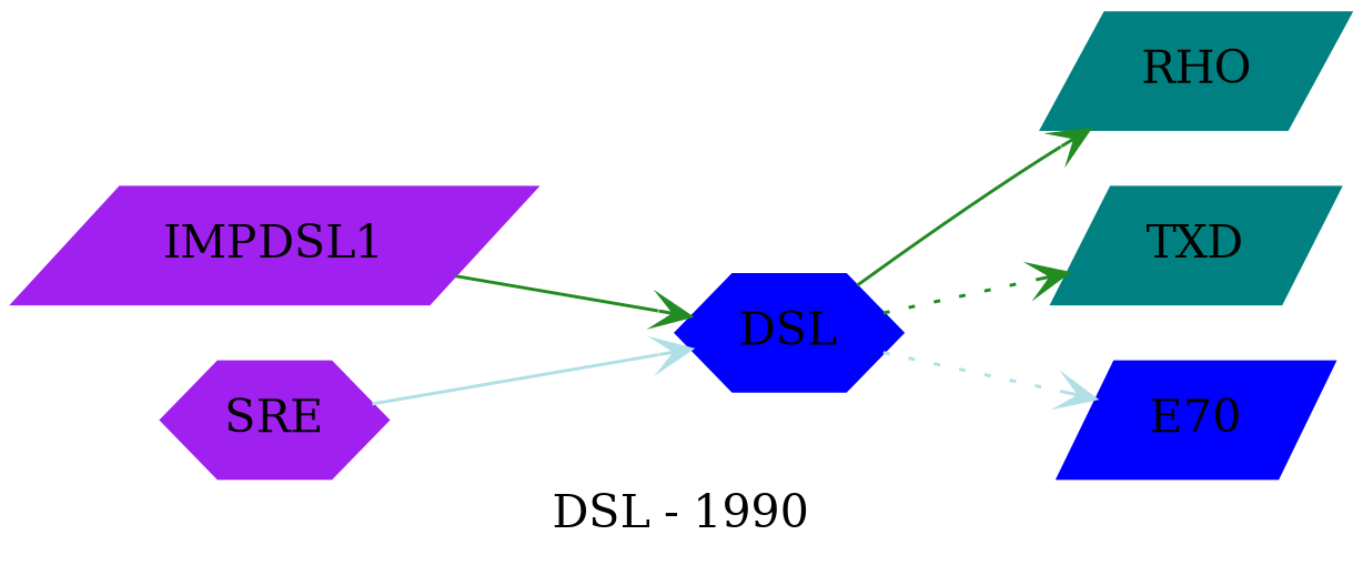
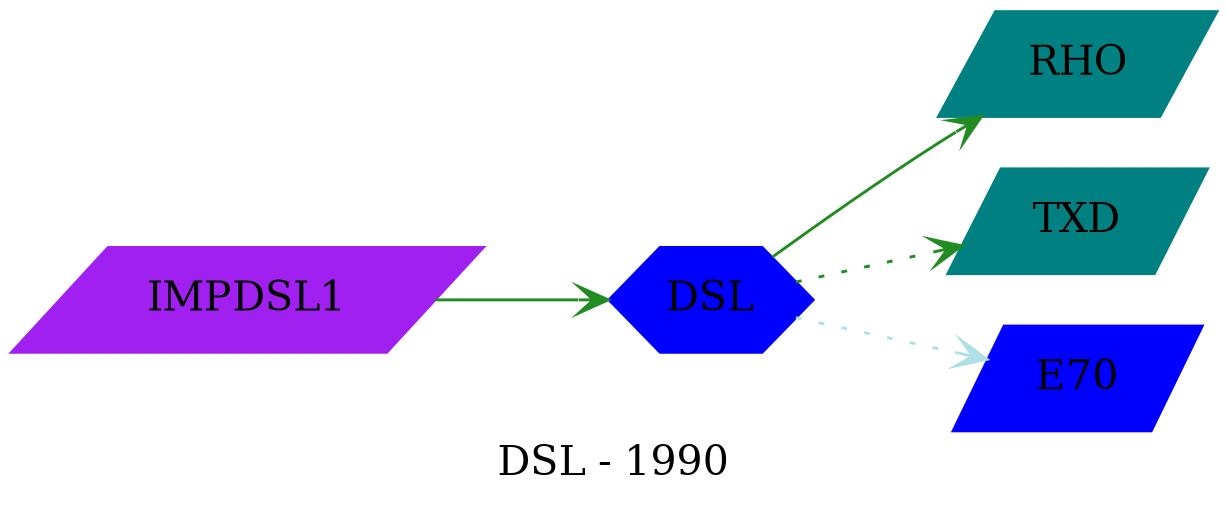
  strict digraph {
    compound=True
    concentrate=True
    label="DSL - 1990"
    rankdir=LR
    splines=True
    node [color=purple shape=parallelogram style=filled]
    edge [arrowhead=vee color=forestgreen fontsize=8 labelfloat=False labelfontcolor=lightgreen weight=0.5 style=solid]
    IMPDSL1
    RHO [color=teal]
    TXD [color=teal]
    E70 [color=blue]
-   SRE [shape=hexagon]
    DSL [color=blue shape=hexagon]
    subgraph sub_1 {
      IMPDSL1
      RHO
      TXD
      E70
-     SRE
    }
    subgraph sub_2 {
      IMPDSL1
      RHO
      TXD
      DSL
    }
    subgraph sub_3 {
      E70
-     SRE
      DSL
    }
    IMPDSL1 -> DSL [label="   "]
-   SRE -> DSL [color=powderblue label="   "]
    DSL -> RHO [label="   "]
    DSL -> TXD [label="   " style=dotted]
    DSL -> E70 [color=powderblue label="   " style=dotted]
  }
